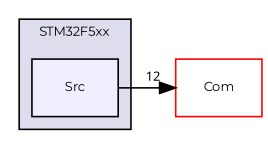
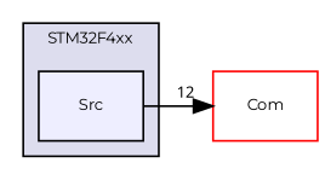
  digraph {
    compound=true
    rankdir=LR
    fontname=Montserrat
    node [fontname=Montserrat fontsize=8 shape=box style=filled]
    n1 [fillcolor="#eeeeff" label=Src pencolor=black]
    n2 [color=red fillcolor=white label=Com]
    subgraph cluster_1 {
      bgcolor="#ddddee"
      fontsize=8
-     label=STM32F5xx
+     label=STM32F4xx
      pencolor=black
      n1
    }
    n1 -> n2 [headlabel=12 labeldistance=1.5 labelfontname=Sans labelfontsize=8 fontname=Montserrat]
  }
